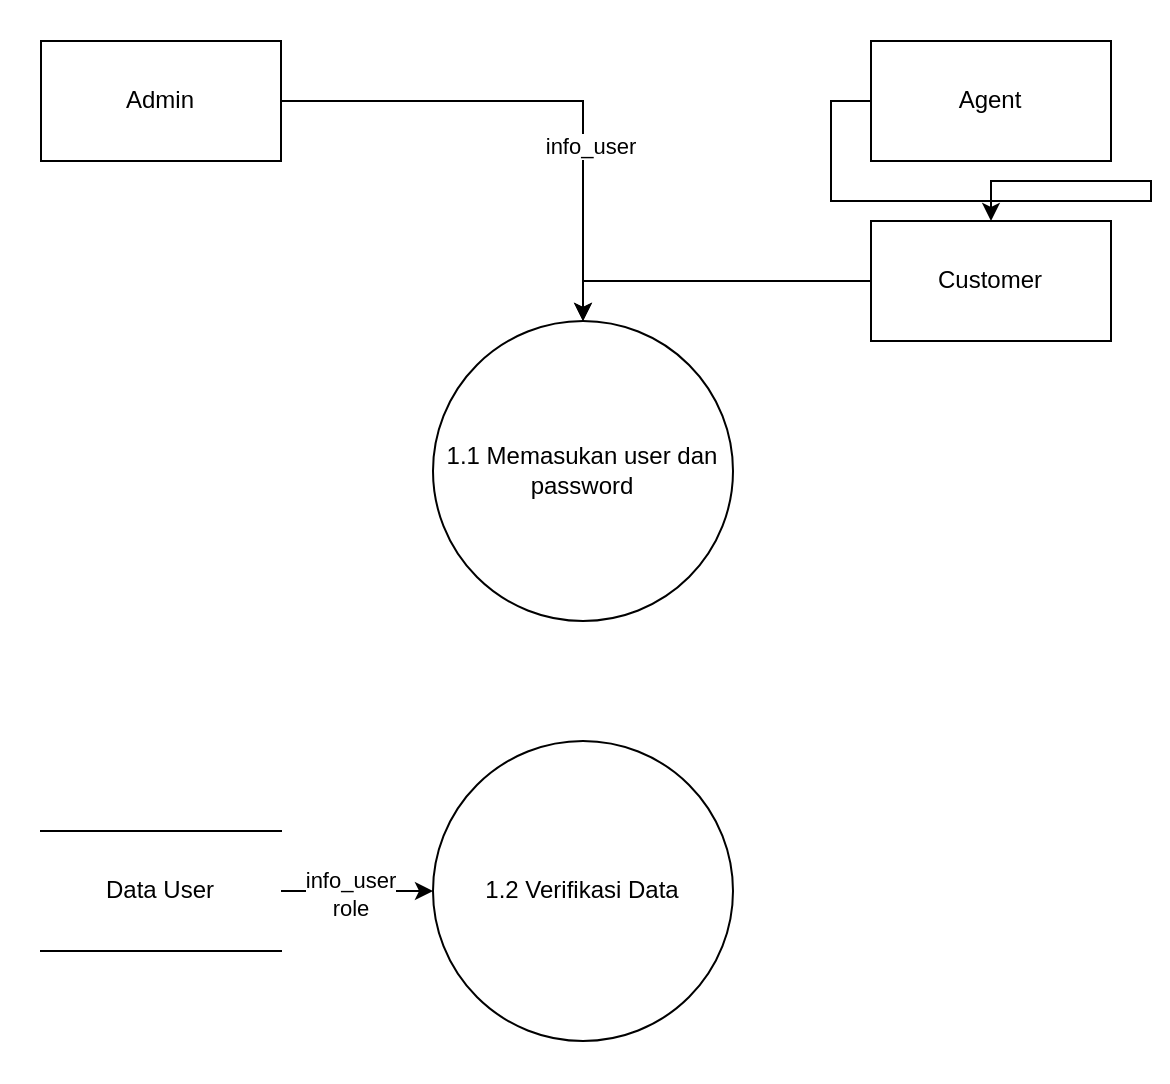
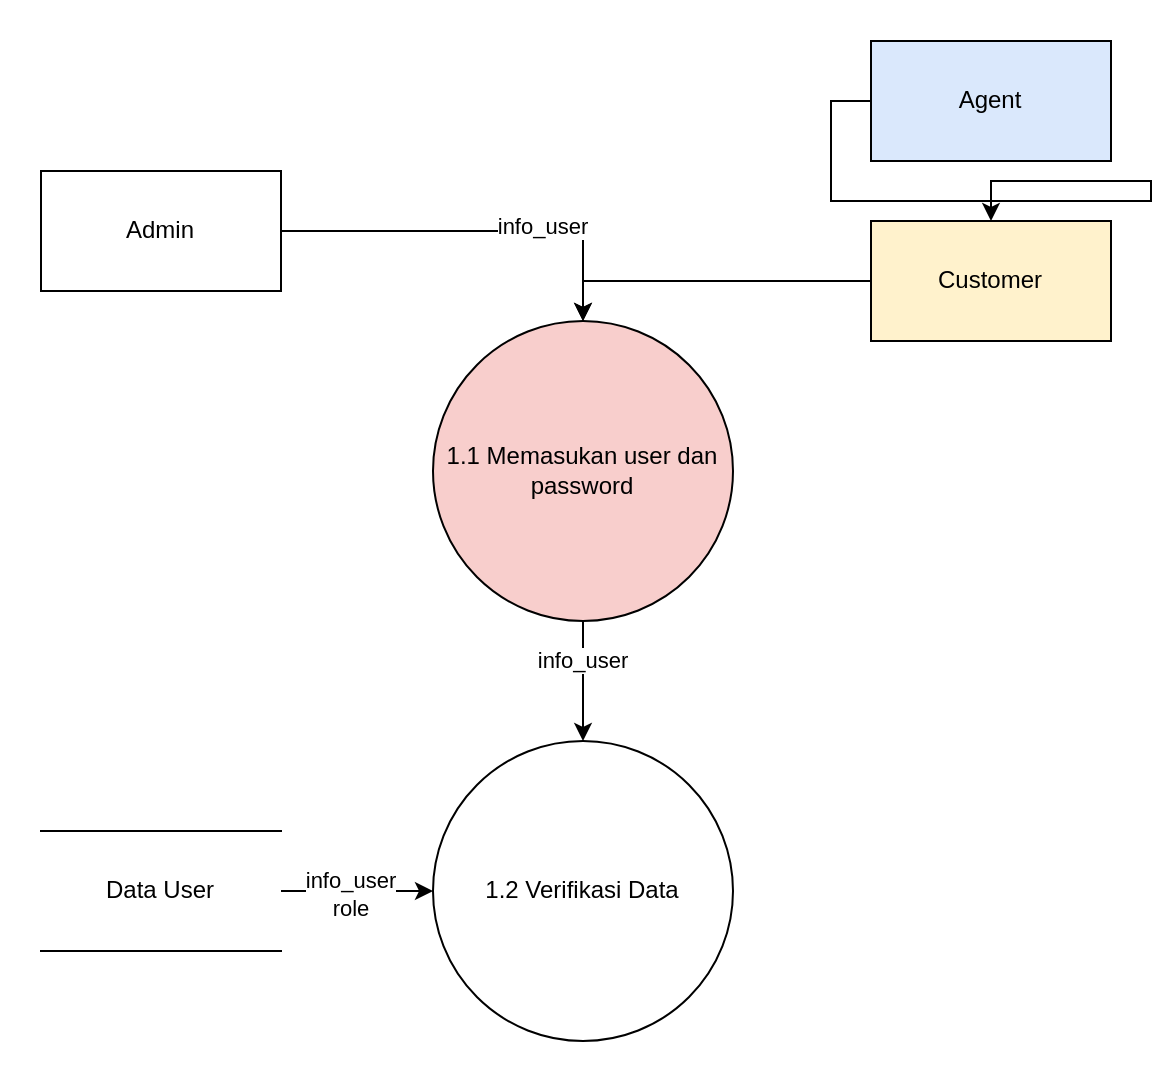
  <mxCell id="0" />
  <mxCell id="1" parent="0" />
- <mxCell id="4" value="1.1 Memasukan user dan password" style="ellipse;whiteSpace=wrap;html=1;aspect=fixed;" vertex="1" parent="1"><mxGeometry x="216" y="160" width="150" height="150" as="geometry" /></mxCell>
+ <mxCell id="2" style="edgeStyle=orthogonalEdgeStyle;rounded=0;orthogonalLoop=1;jettySize=auto;html=1;exitX=0.5;exitY=1;exitDx=0;exitDy=0;entryX=0.5;entryY=0;entryDx=0;entryDy=0;" edge="1" parent="1" source="4" target="15"><mxGeometry relative="1" as="geometry" /></mxCell>
+ <mxCell id="3" value="info_user" style="edgeLabel;html=1;align=center;verticalAlign=middle;resizable=0;points=[];" vertex="1" connectable="0" parent="2"><mxGeometry x="-0.367" y="-1" relative="1" as="geometry"><mxPoint as="offset" /></mxGeometry></mxCell>
+ <mxCell id="4" value="1.1 Memasukan user dan password" style="ellipse;whiteSpace=wrap;html=1;aspect=fixed;fillColor=#f8cecc;" vertex="1" parent="1"><mxGeometry x="216" y="160" width="150" height="150" as="geometry" /></mxCell>
  <mxCell id="5" style="edgeStyle=orthogonalEdgeStyle;rounded=0;orthogonalLoop=1;jettySize=auto;html=1;exitX=0;exitY=0.5;exitDx=0;exitDy=0;" edge="1" parent="1" source="6" target="11"><mxGeometry relative="1" as="geometry" /></mxCell>
- <mxCell id="6" value="Agent" style="rounded=0;whiteSpace=wrap;html=1;" vertex="1" parent="1"><mxGeometry x="435" y="20" width="120" height="60" as="geometry" /></mxCell>
+ <mxCell id="6" value="Agent" style="rounded=0;whiteSpace=wrap;html=1;fillColor=#dae8fc;" vertex="1" parent="1"><mxGeometry x="435" y="20" width="120" height="60" as="geometry" /></mxCell>
  <mxCell id="7" style="edgeStyle=orthogonalEdgeStyle;rounded=0;orthogonalLoop=1;jettySize=auto;html=1;exitX=1;exitY=0.5;exitDx=0;exitDy=0;entryX=0;entryY=0.5;entryDx=0;entryDy=0;" edge="1" parent="1" source="9" target="15"><mxGeometry relative="1" as="geometry" /></mxCell>
  <mxCell id="8" value="&lt;div&gt;info_user&lt;/div&gt;&lt;div&gt;role&lt;br&gt;&lt;/div&gt;" style="edgeLabel;html=1;align=center;verticalAlign=middle;resizable=0;points=[];" vertex="1" connectable="0" parent="7"><mxGeometry x="-0.108" y="-1" relative="1" as="geometry"><mxPoint as="offset" /></mxGeometry></mxCell>
  <mxCell id="9" value="Data User" style="shape=partialRectangle;whiteSpace=wrap;html=1;left=0;right=0;fillColor=none;" vertex="1" parent="1"><mxGeometry x="20" y="415" width="120" height="60" as="geometry" /></mxCell>
  <mxCell id="10" style="edgeStyle=orthogonalEdgeStyle;rounded=0;orthogonalLoop=1;jettySize=auto;html=1;exitX=0;exitY=0.5;exitDx=0;exitDy=0;entryX=0.5;entryY=0;entryDx=0;entryDy=0;" edge="1" parent="1" source="11" target="4"><mxGeometry relative="1" as="geometry"><mxPoint x="285" y="160" as="targetPoint" /><Array as="points"><mxPoint x="291" y="140" /></Array></mxGeometry></mxCell>
- <mxCell id="11" value="Customer" style="rounded=0;whiteSpace=wrap;html=1;" vertex="1" parent="1"><mxGeometry x="435" y="110" width="120" height="60" as="geometry" /></mxCell>
+ <mxCell id="11" value="Customer" style="rounded=0;whiteSpace=wrap;html=1;fillColor=#fff2cc;" vertex="1" parent="1"><mxGeometry x="435" y="110" width="120" height="60" as="geometry" /></mxCell>
  <mxCell id="12" style="edgeStyle=orthogonalEdgeStyle;rounded=0;orthogonalLoop=1;jettySize=auto;html=1;exitX=1;exitY=0.5;exitDx=0;exitDy=0;entryX=0.5;entryY=0;entryDx=0;entryDy=0;" edge="1" parent="1" source="14" target="4"><mxGeometry relative="1" as="geometry" /></mxCell>
  <mxCell id="13" value="info_user" style="edgeLabel;html=1;align=center;verticalAlign=middle;resizable=0;points=[];" vertex="1" connectable="0" parent="12"><mxGeometry x="0.323" y="3" relative="1" as="geometry"><mxPoint as="offset" /></mxGeometry></mxCell>
- <mxCell id="14" value="Admin" style="rounded=0;whiteSpace=wrap;html=1;" vertex="1" parent="1"><mxGeometry x="20" y="20" width="120" height="60" as="geometry" /></mxCell>
+ <mxCell id="14" value="Admin" style="rounded=0;whiteSpace=wrap;html=1;" vertex="1" parent="1"><mxGeometry x="20" y="85" width="120" height="60" as="geometry" /></mxCell>
  <mxCell id="15" value="1.2 Verifikasi Data" style="ellipse;whiteSpace=wrap;html=1;aspect=fixed;" vertex="1" parent="1"><mxGeometry x="216" y="370" width="150" height="150" as="geometry" /></mxCell>
